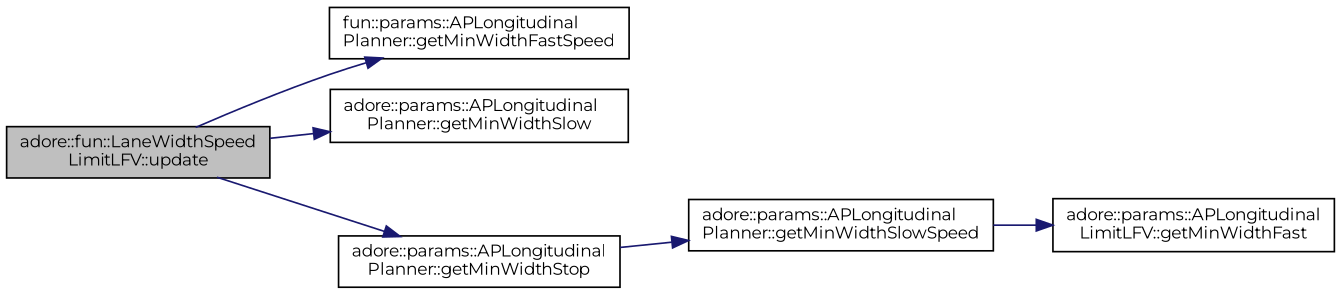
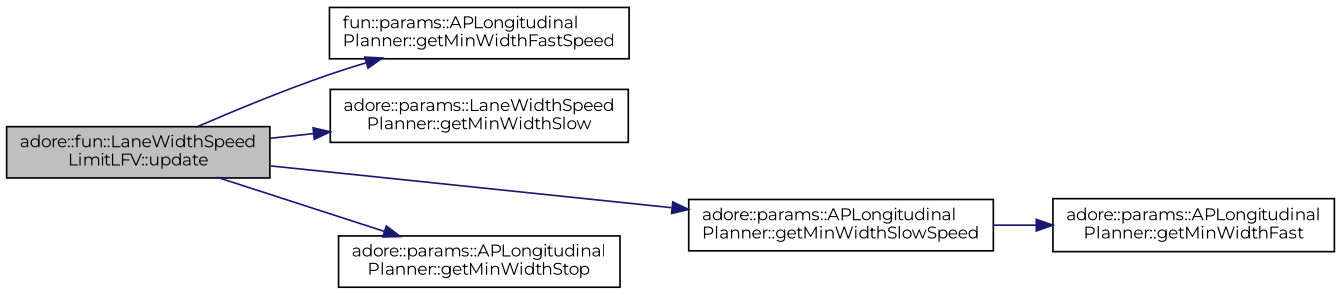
  digraph {
    fontname=Montserrat
    rankdir=LR
    node [color=black fillcolor=white fontname=Montserrat fontsize=10 shape=record style=filled]
    edge [color=midnightblue fontname=Montserrat fontsize=10 labelfontname=Helvetica labelfontsize=10 style=solid]
    n1 [fillcolor=grey75 fontcolor=black height=0.2 label="adore::fun::LaneWidthSpeed\lLimitLFV::update" width=0.4]
    n2 [height=0.2 label="fun::params::APLongitudinal\lPlanner::getMinWidthFastSpeed" width=0.4]
-   n3 [height=0.2 label="adore::params::APLongitudinal\lPlanner::getMinWidthSlow" width=0.4]
+   n3 [height=0.2 label="adore::params::LaneWidthSpeed\lPlanner::getMinWidthSlow" width=0.4]
    n4 [height=0.2 label="adore::params::APLongitudinal\lPlanner::getMinWidthSlowSpeed" width=0.4]
    n5 [height=0.2 label="adore::params::APLongitudinal\lPlanner::getMinWidthStop" width=0.4]
-   n6 [height=0.2 label="adore::params::APLongitudinal\lLimitLFV::getMinWidthFast" width=0.4]
+   n6 [height=0.2 label="adore::params::APLongitudinal\lPlanner::getMinWidthFast" width=0.4]
    n1 -> n2
    n1 -> n3
-   n5 -> n4
+   n1 -> n4
    n1 -> n5
    n4 -> n6
  }
